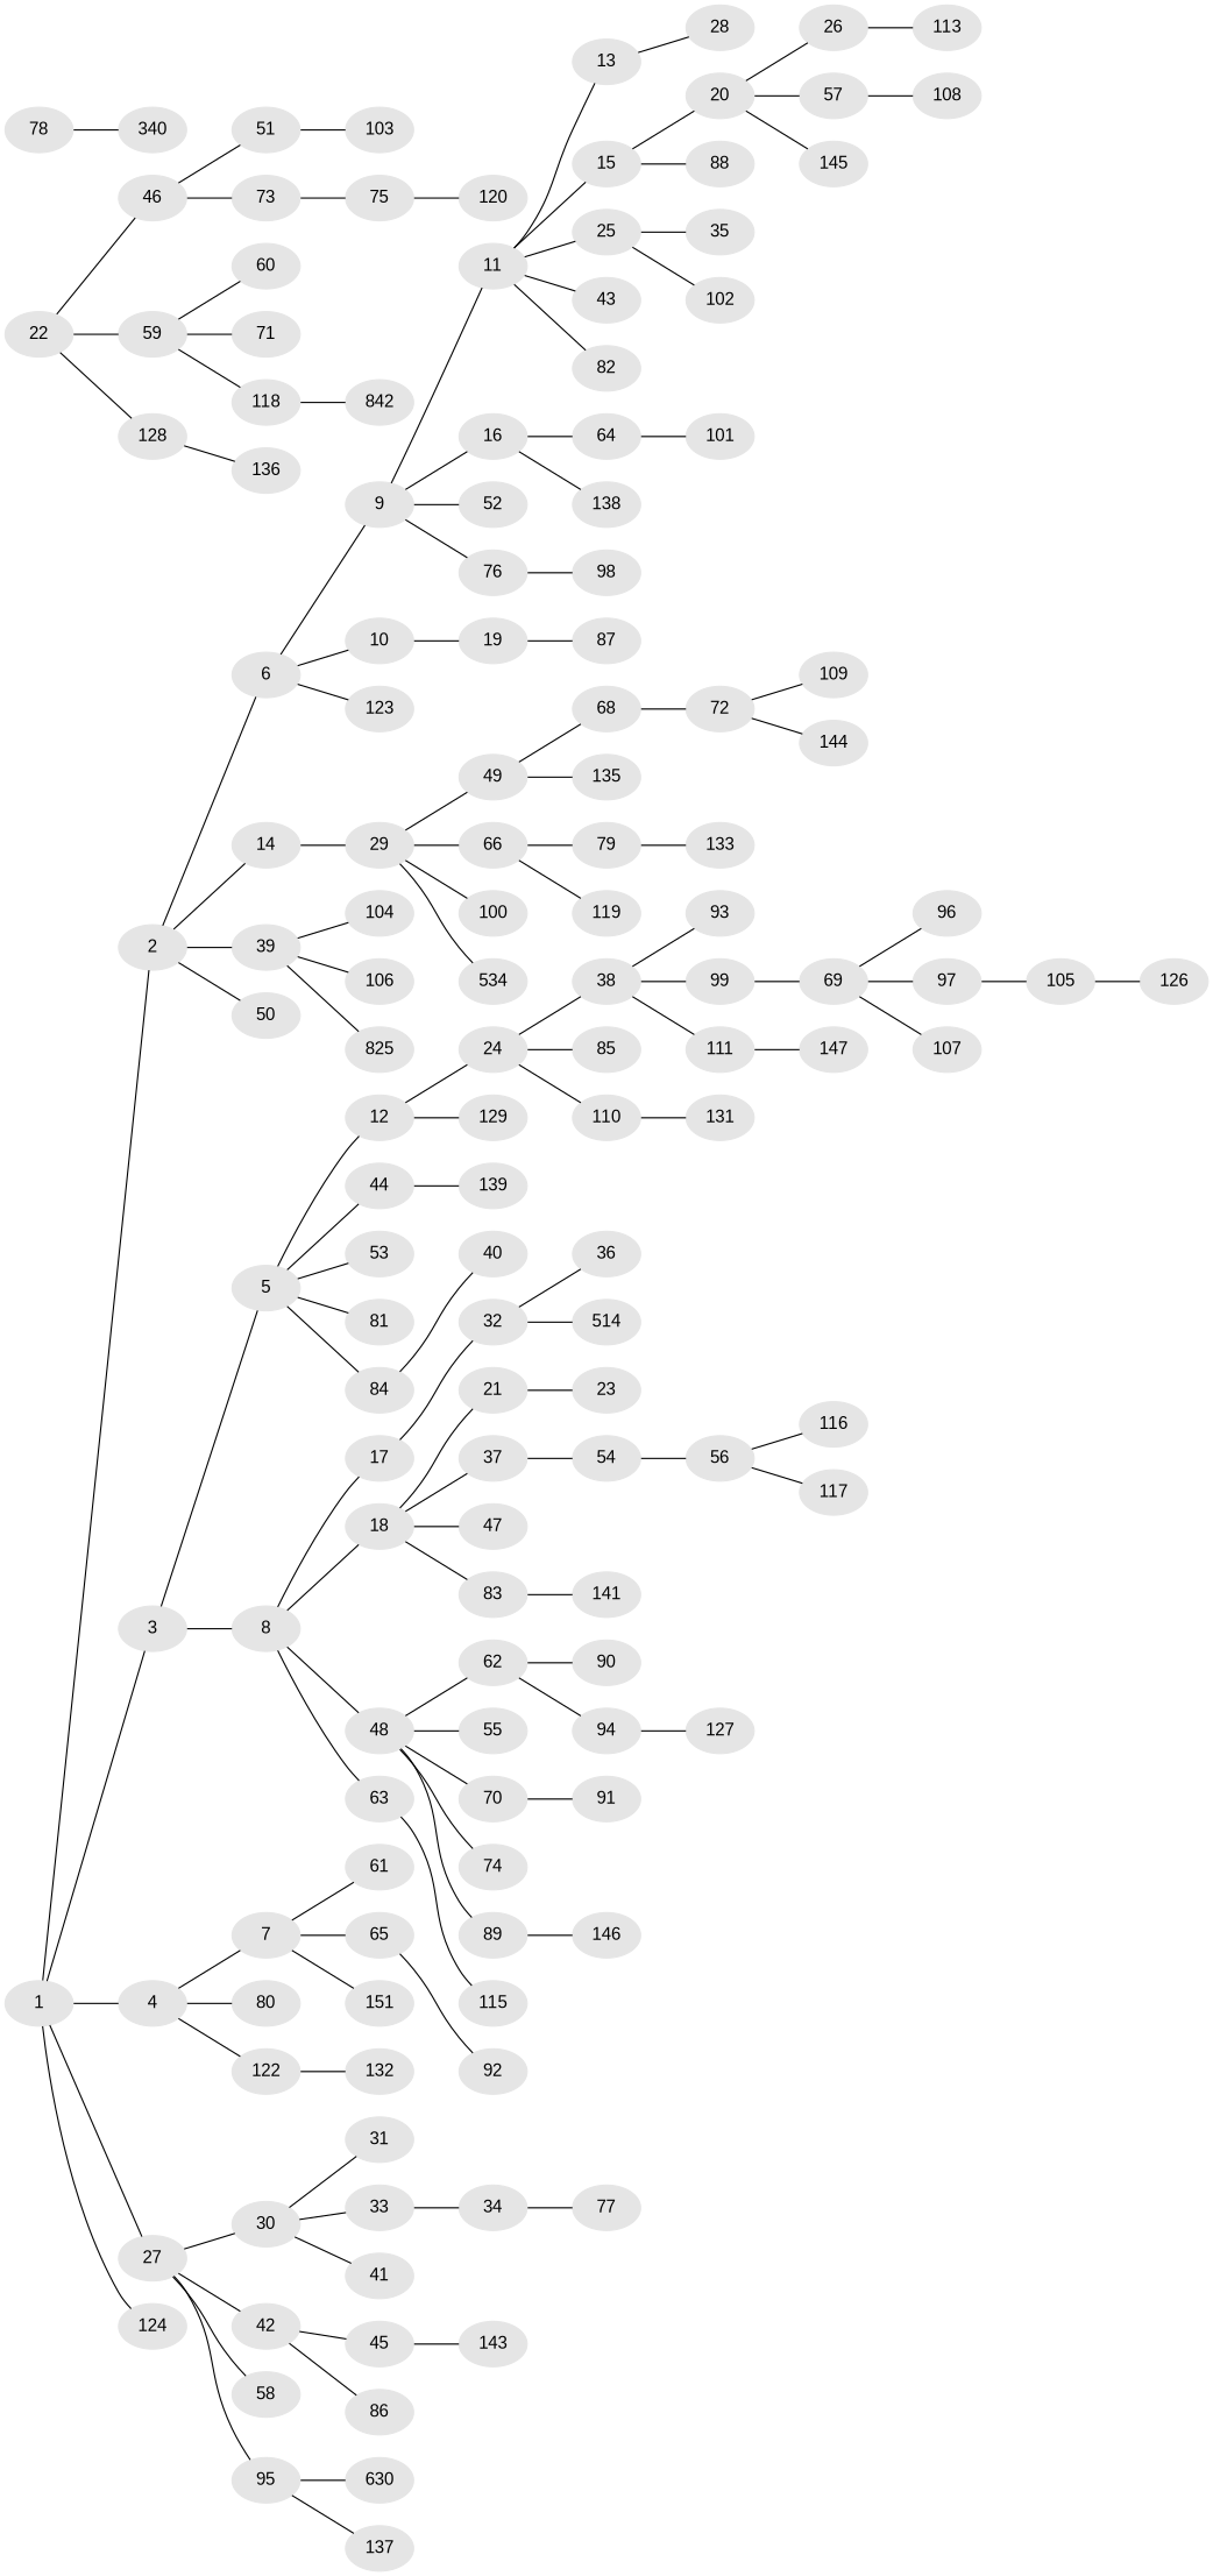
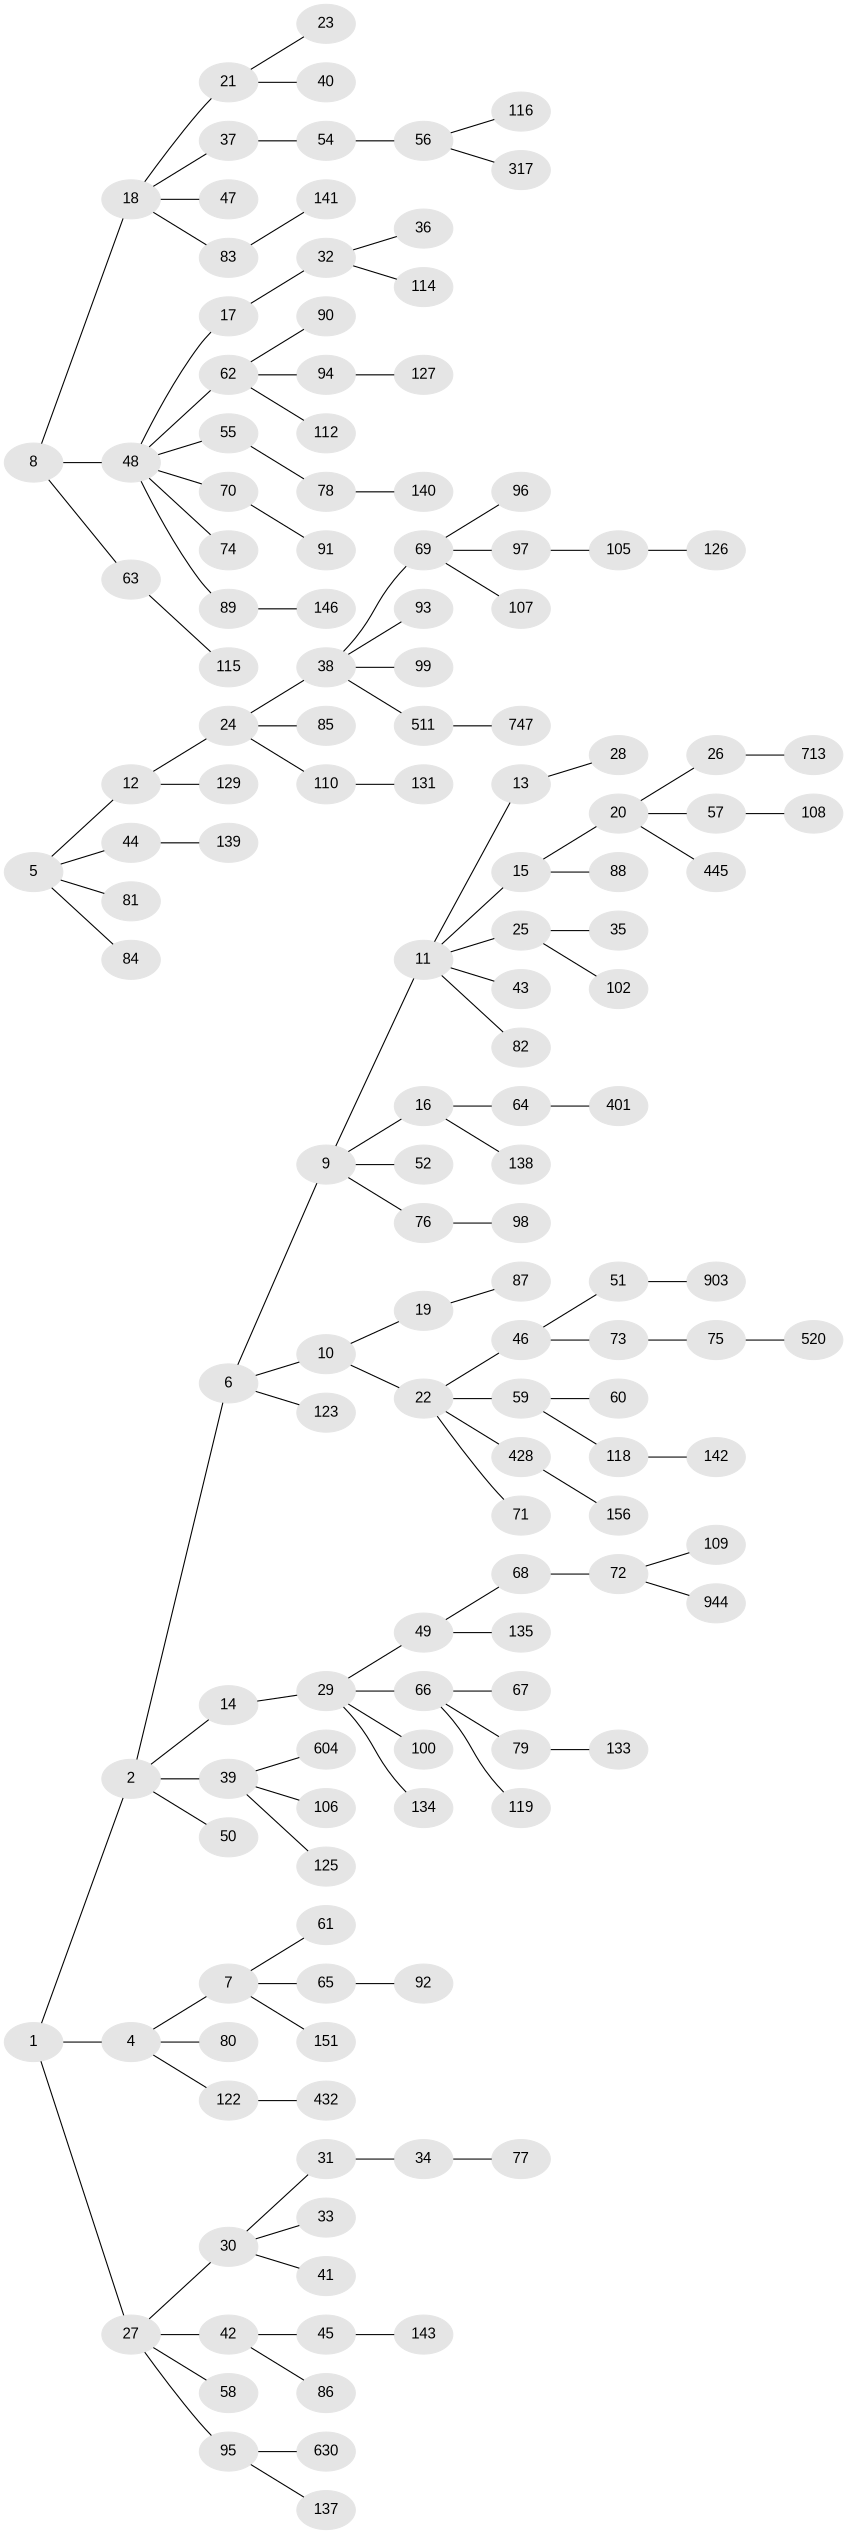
  graph {
    fontname="Liberation Sans"
    rankdir=LR
    node [color=gray90 fontname="Liberation Sans" style=filled]
    edge [fontname="Liberation Sans"]
    1
    2
-   3
    4
    27
-   124
    6
    14
    39
    50
    5
    8
    7
    80
    122
    30
    42
    58
    95
    9
    10
    123
    29
-   104
+   104 [label=604]
    106
-   125 [label=825]
+   125
    12
    44
-   53
    81
    84
    17
    18
    48
    63
    62
    90
    94
+   112
    61
    65
    n42 [label=151]
-   132
+   132 [label=432]
    24
    129
    139
    11
    16
    52
    76
    19
    22
    92
    32
    21
    37
    47
    83
    55
    70
    74
    89
    115
    13
    15
    25
    43
    82
    64
    138
    98
    87
    46
    59
-   128
+   128 [label=428]
    28
    20
    88
    35
    102
    38
    85
    110
    49
    66
    100
-   134 [label=534]
+   134
    26
    57
-   145
-   101
+   145 [label=445]
+   101 [label=401]
    36
-   114 [label=514]
+   114
    23
    40
    54
    141
-   113
+   113 [label=713]
    108
    51
    73
    60
    71
    118
-   136
+   136 [label=156]
    69
    93
    99
-   111
+   111 [label=511]
    131
    31
    33
    41
    45
    86
    n116 [label=630]
    137
    68
    135
+   67
    79
    119
    34
    77
    56
    96
    97
    107
-   147
+   147 [label=747]
    143
-   103
+   103 [label=903]
    75
    78
    91
    146
    72
    116
-   117
-   140 [label=340]
-   142 [label=842]
+   117 [label=317]
+   140
+   142
    127
    133
    109
-   144
+   144 [label=944]
    105
-   120
+   120 [label=520]
    126
    1 -- 2
-   1 -- 3
    1 -- 4
    1 -- 27
-   1 -- 124
    2 -- 6
    2 -- 14
    2 -- 39
    2 -- 50
-   3 -- 5
-   3 -- 8
    4 -- 7
    4 -- 80
    4 -- 122
    27 -- 30
    27 -- 42
    27 -- 58
    27 -- 95
    6 -- 9
    6 -- 10
    6 -- 123
    14 -- 29
    39 -- 104
    39 -- 106
    39 -- 125
    5 -- 12
    5 -- 44
-   5 -- 53
    5 -- 81
    5 -- 84
-   8 -- 17
+   48 -- 17
    8 -- 18
    8 -- 48
    8 -- 63
    7 -- 61
    7 -- 65
    7 -- n42
    122 -- 132
    30 -- 31
    30 -- 33
    30 -- 41
    42 -- 45
    42 -- 86
    95 -- n116
    95 -- 137
    9 -- 11
    9 -- 16
    9 -- 52
    9 -- 76
    10 -- 19
+   10 -- 22
    29 -- 49
    29 -- 66
    29 -- 100
    29 -- 134
    12 -- 24
    12 -- 129
    44 -- 139
    17 -- 32
    18 -- 21
    18 -- 37
    18 -- 47
    18 -- 83
    48 -- 62
    48 -- 55
    48 -- 70
    48 -- 74
    48 -- 89
    63 -- 115
    62 -- 90
    62 -- 94
+   62 -- 112
    94 -- 127
    65 -- 92
    24 -- 38
    24 -- 85
    24 -- 110
    11 -- 13
    11 -- 15
    11 -- 25
    11 -- 43
    11 -- 82
    16 -- 64
    16 -- 138
    76 -- 98
    19 -- 87
    22 -- 46
    22 -- 59
    22 -- 128
    32 -- 36
    32 -- 114
    21 -- 23
-   84 -- 40
+   21 -- 40
    37 -- 54
    83 -- 141
+   55 -- 78
    70 -- 91
    89 -- 146
    13 -- 28
    15 -- 20
    15 -- 88
    25 -- 35
    25 -- 102
    64 -- 101
    46 -- 51
    46 -- 73
    59 -- 60
-   59 -- 71
+   22 -- 71
    59 -- 118
    128 -- 136
    20 -- 26
    20 -- 57
    20 -- 145
-   99 -- 69
+   38 -- 69
    38 -- 93
    38 -- 99
    38 -- 111
    110 -- 131
    49 -- 68
    49 -- 135
+   66 -- 67
    66 -- 79
    66 -- 119
    26 -- 113
    57 -- 108
    54 -- 56
    51 -- 103
    73 -- 75
    118 -- 142
    69 -- 96
    69 -- 97
    69 -- 107
    111 -- 147
-   33 -- 34
+   31 -- 34
    45 -- 143
    68 -- 72
    79 -- 133
    34 -- 77
    56 -- 116
    56 -- 117
    97 -- 105
    75 -- 120
    78 -- 140
    72 -- 109
    72 -- 144
    105 -- 126
  }
